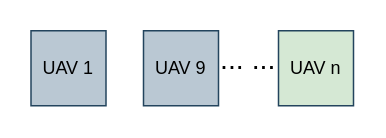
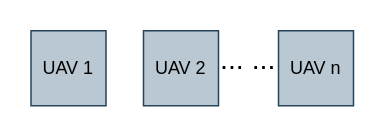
  <mxCell id="0" />
  <mxCell id="1" parent="0" />
  <mxCell id="2" value="UAV 1" style="rounded=0;whiteSpace=wrap;html=1;fillColor=#bac8d3;strokeColor=#23445d;" vertex="1" parent="1"><mxGeometry x="20" y="20" width="50" height="50" as="geometry" /></mxCell>
- <mxCell id="3" value="UAV 9" style="rounded=0;whiteSpace=wrap;html=1;fillColor=#bac8d3;strokeColor=#23445d;" vertex="1" parent="1"><mxGeometry x="95" y="20" width="50" height="50" as="geometry" /></mxCell>
- <mxCell id="4" value="UAV n" style="rounded=0;whiteSpace=wrap;html=1;fillColor=#d5e8d4;strokeColor=#23445d;" vertex="1" parent="1"><mxGeometry x="185" y="20" width="50" height="50" as="geometry" /></mxCell>
+ <mxCell id="3" value="UAV 2" style="rounded=0;whiteSpace=wrap;html=1;fillColor=#bac8d3;strokeColor=#23445d;" vertex="1" parent="1"><mxGeometry x="95" y="20" width="50" height="50" as="geometry" /></mxCell>
+ <mxCell id="4" value="UAV n" style="rounded=0;whiteSpace=wrap;html=1;fillColor=#bac8d3;strokeColor=#23445d;" vertex="1" parent="1"><mxGeometry x="185" y="20" width="50" height="50" as="geometry" /></mxCell>
  <mxCell id="5" value="&lt;font style=&quot;font-size: 19px&quot;&gt;... ...&lt;/font&gt;" style="text;html=1;strokeColor=none;fillColor=none;align=center;verticalAlign=middle;whiteSpace=wrap;rounded=0;" vertex="1" parent="1"><mxGeometry x="145" y="30" width="40" height="20" as="geometry" /></mxCell>
